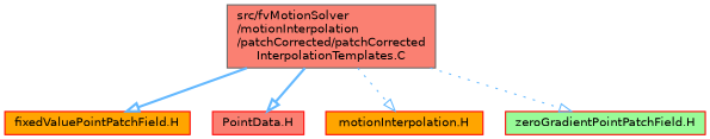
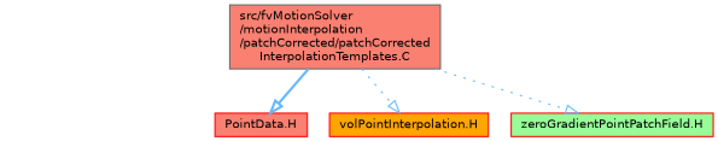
  digraph {
    node [color=red fillcolor=salmon fontname=Helvetica fontsize=10 shape=box style=filled]
    edge [arrowhead=onormal color=steelblue1 fontname=Helvetica fontsize=10 labelfontname=Helvetica labelfontsize=10 style=bold]
    n1 [color=gray40 fontcolor=black height=0.2 label="src/fvMotionSolver\l/motionInterpolation\l/patchCorrected/patchCorrected\lInterpolationTemplates.C" width=0.4]
-   n2 [fillcolor=orange height=0.2 label="fixedValuePointPatchField.H" width=0.4]
    n3 [height=0.2 label="PointData.H" width=0.4]
-   n4 [fillcolor=orange height=0.2 label="motionInterpolation.H" width=0.4]
+   n4 [fillcolor=orange height=0.2 label="volPointInterpolation.H" width=0.4]
    n5 [fillcolor=palegreen height=0.2 label="zeroGradientPointPatchField.H" width=0.4]
-   n1 -> n2
    n1 -> n3
    n1 -> n4 [style=dotted]
    n1 -> n5 [style=dotted]
  }
